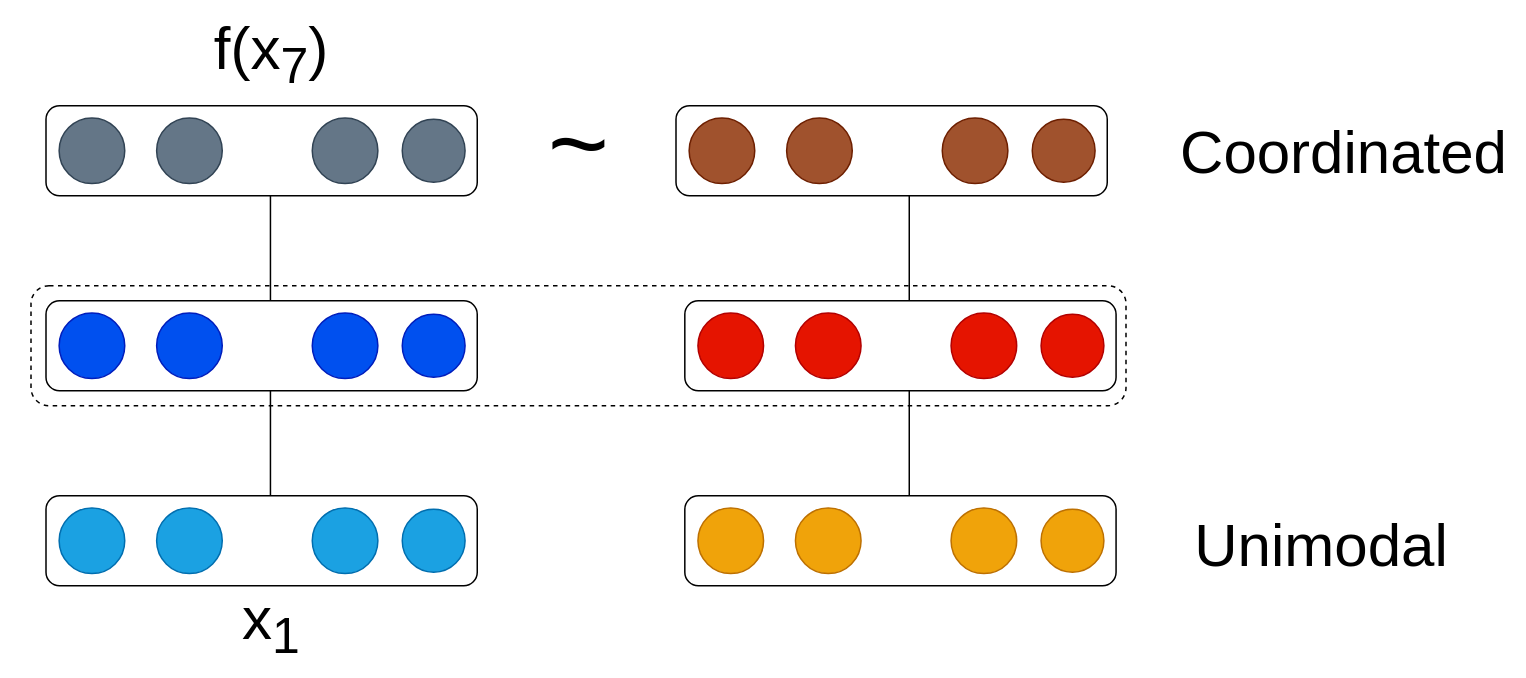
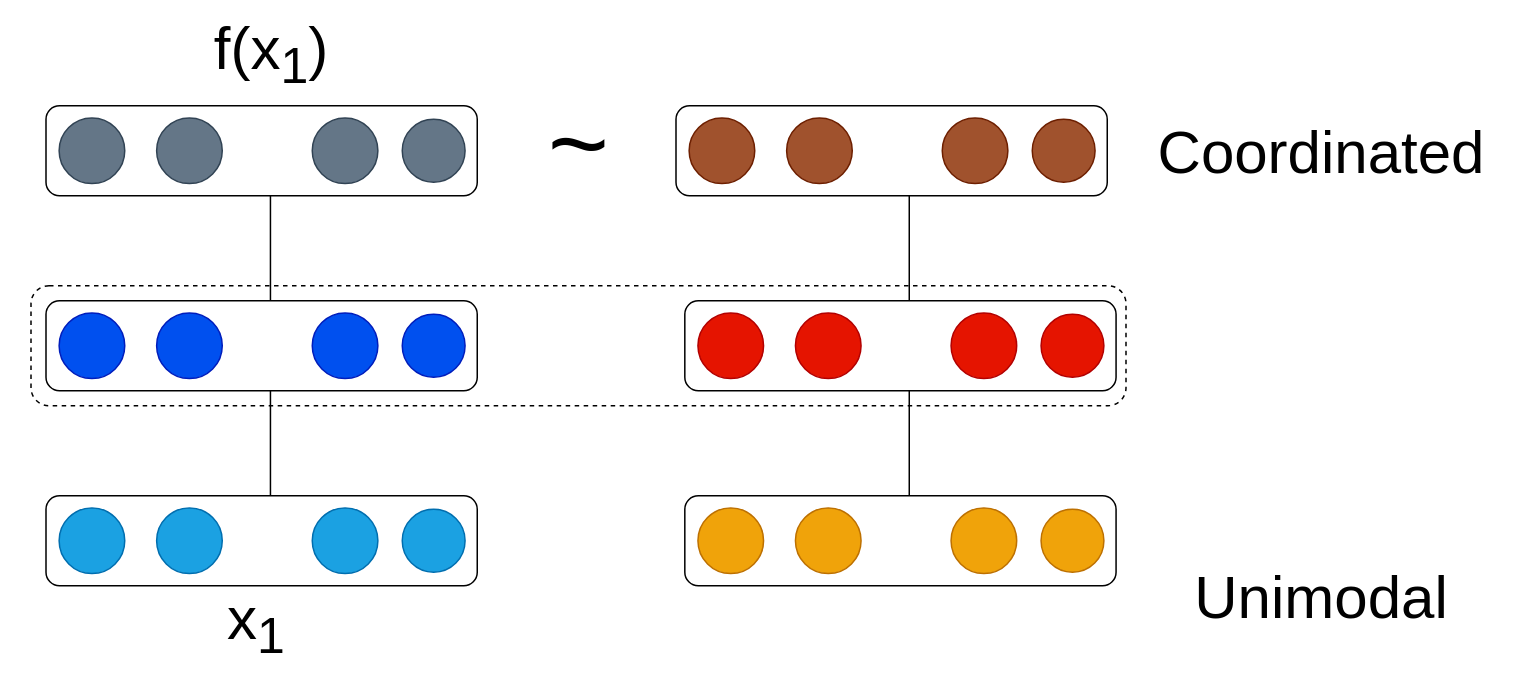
  <mxCell id="0" />
  <mxCell id="1" parent="0" />
  <mxCell id="2" value="" style="rounded=1;whiteSpace=wrap;html=1;fillColor=none;" vertex="1" parent="1"><mxGeometry x="30" y="70" width="287.5" height="60" as="geometry" /></mxCell>
  <mxCell id="3" value="" style="ellipse;whiteSpace=wrap;html=1;aspect=fixed;fillColor=#647687;strokeColor=#314354;fontColor=#ffffff;" vertex="1" parent="1"><mxGeometry x="38.75" y="78.13" width="43.75" height="43.75" as="geometry" /></mxCell>
  <mxCell id="4" value="" style="shape=image;html=1;verticalAlign=top;verticalLabelPosition=bottom;labelBackgroundColor=#ffffff;imageAspect=0;aspect=fixed;image=https://cdn2.iconfinder.com/data/icons/pinpoint-interface/48/dots-128.png;fillColor=#FF0000;" vertex="1" parent="1"><mxGeometry x="162.5" y="82.88" width="34.25" height="34.25" as="geometry" /></mxCell>
  <mxCell id="5" value="" style="ellipse;whiteSpace=wrap;html=1;aspect=fixed;fillColor=#647687;strokeColor=#314354;fontColor=#ffffff;" vertex="1" parent="1"><mxGeometry x="103.75" y="78.13" width="43.75" height="43.75" as="geometry" /></mxCell>
  <mxCell id="6" value="" style="ellipse;whiteSpace=wrap;html=1;aspect=fixed;fillColor=#647687;strokeColor=#314354;fontColor=#ffffff;" vertex="1" parent="1"><mxGeometry x="207.5" y="78.13" width="43.75" height="43.75" as="geometry" /></mxCell>
  <mxCell id="7" value="" style="ellipse;whiteSpace=wrap;html=1;aspect=fixed;fillColor=#647687;strokeColor=#314354;fontColor=#ffffff;" vertex="1" parent="1"><mxGeometry x="267.5" y="79.06" width="41.88" height="41.88" as="geometry" /></mxCell>
  <mxCell id="8" value="" style="rounded=1;whiteSpace=wrap;html=1;fillColor=none;dashed=1;" vertex="1" parent="1"><mxGeometry x="20" y="190" width="730" height="80" as="geometry" /></mxCell>
  <mxCell id="9" value="" style="rounded=1;whiteSpace=wrap;html=1;fillColor=none;" vertex="1" parent="1"><mxGeometry x="30" y="200" width="287.5" height="60" as="geometry" /></mxCell>
  <mxCell id="10" value="" style="ellipse;whiteSpace=wrap;html=1;aspect=fixed;fillColor=#0050ef;strokeColor=#001DBC;fontColor=#ffffff;" vertex="1" parent="1"><mxGeometry x="38.75" y="208.13" width="43.75" height="43.75" as="geometry" /></mxCell>
  <mxCell id="11" value="" style="shape=image;html=1;verticalAlign=top;verticalLabelPosition=bottom;labelBackgroundColor=#ffffff;imageAspect=0;aspect=fixed;image=https://cdn2.iconfinder.com/data/icons/pinpoint-interface/48/dots-128.png;fillColor=#FF0000;" vertex="1" parent="1"><mxGeometry x="162.5" y="212.88" width="34.25" height="34.25" as="geometry" /></mxCell>
  <mxCell id="12" value="" style="ellipse;whiteSpace=wrap;html=1;aspect=fixed;fillColor=#0050ef;strokeColor=#001DBC;fontColor=#ffffff;" vertex="1" parent="1"><mxGeometry x="103.75" y="208.13" width="43.75" height="43.75" as="geometry" /></mxCell>
  <mxCell id="13" value="" style="ellipse;whiteSpace=wrap;html=1;aspect=fixed;fillColor=#0050ef;strokeColor=#001DBC;fontColor=#ffffff;" vertex="1" parent="1"><mxGeometry x="207.5" y="208.13" width="43.75" height="43.75" as="geometry" /></mxCell>
  <mxCell id="14" value="" style="ellipse;whiteSpace=wrap;html=1;aspect=fixed;fillColor=#0050ef;strokeColor=#001DBC;fontColor=#ffffff;" vertex="1" parent="1"><mxGeometry x="267.5" y="209.06" width="41.88" height="41.88" as="geometry" /></mxCell>
  <mxCell id="15" value="" style="rounded=1;whiteSpace=wrap;html=1;fillColor=none;" vertex="1" parent="1"><mxGeometry x="455.88" y="200" width="287.5" height="60" as="geometry" /></mxCell>
  <mxCell id="16" value="" style="ellipse;whiteSpace=wrap;html=1;aspect=fixed;fillColor=#e51400;strokeColor=#B20000;fontColor=#ffffff;" vertex="1" parent="1"><mxGeometry x="464.63" y="208.13" width="43.75" height="43.75" as="geometry" /></mxCell>
  <mxCell id="17" value="" style="shape=image;html=1;verticalAlign=top;verticalLabelPosition=bottom;labelBackgroundColor=#ffffff;imageAspect=0;aspect=fixed;image=https://cdn2.iconfinder.com/data/icons/pinpoint-interface/48/dots-128.png;fillColor=#FF0000;" vertex="1" parent="1"><mxGeometry x="588.38" y="212.88" width="34.25" height="34.25" as="geometry" /></mxCell>
  <mxCell id="18" value="" style="ellipse;whiteSpace=wrap;html=1;aspect=fixed;fillColor=#e51400;strokeColor=#B20000;fontColor=#ffffff;" vertex="1" parent="1"><mxGeometry x="529.63" y="208.13" width="43.75" height="43.75" as="geometry" /></mxCell>
  <mxCell id="19" value="" style="ellipse;whiteSpace=wrap;html=1;aspect=fixed;fillColor=#e51400;strokeColor=#B20000;fontColor=#ffffff;" vertex="1" parent="1"><mxGeometry x="633.38" y="208.13" width="43.75" height="43.75" as="geometry" /></mxCell>
  <mxCell id="20" value="" style="ellipse;whiteSpace=wrap;html=1;aspect=fixed;fillColor=#e51400;strokeColor=#B20000;fontColor=#ffffff;" vertex="1" parent="1"><mxGeometry x="693.38" y="209.06" width="41.88" height="41.88" as="geometry" /></mxCell>
  <mxCell id="21" value="" style="rounded=1;whiteSpace=wrap;html=1;fillColor=none;" vertex="1" parent="1"><mxGeometry x="30" y="330" width="287.5" height="60" as="geometry" /></mxCell>
  <mxCell id="22" value="" style="ellipse;whiteSpace=wrap;html=1;aspect=fixed;fillColor=#1ba1e2;strokeColor=#006EAF;fontColor=#ffffff;" vertex="1" parent="1"><mxGeometry x="38.75" y="338.13" width="43.75" height="43.75" as="geometry" /></mxCell>
  <mxCell id="23" value="" style="shape=image;html=1;verticalAlign=top;verticalLabelPosition=bottom;labelBackgroundColor=#ffffff;imageAspect=0;aspect=fixed;image=https://cdn2.iconfinder.com/data/icons/pinpoint-interface/48/dots-128.png;fillColor=#FF0000;" vertex="1" parent="1"><mxGeometry x="162.5" y="342.88" width="34.25" height="34.25" as="geometry" /></mxCell>
  <mxCell id="24" value="" style="ellipse;whiteSpace=wrap;html=1;aspect=fixed;fillColor=#1ba1e2;strokeColor=#006EAF;fontColor=#ffffff;" vertex="1" parent="1"><mxGeometry x="103.75" y="338.13" width="43.75" height="43.75" as="geometry" /></mxCell>
  <mxCell id="25" value="" style="ellipse;whiteSpace=wrap;html=1;aspect=fixed;fillColor=#1ba1e2;strokeColor=#006EAF;fontColor=#ffffff;" vertex="1" parent="1"><mxGeometry x="207.5" y="338.13" width="43.75" height="43.75" as="geometry" /></mxCell>
  <mxCell id="26" value="" style="ellipse;whiteSpace=wrap;html=1;aspect=fixed;fillColor=#1ba1e2;strokeColor=#006EAF;fontColor=#ffffff;" vertex="1" parent="1"><mxGeometry x="267.5" y="339.06" width="41.88" height="41.88" as="geometry" /></mxCell>
  <mxCell id="27" value="" style="rounded=1;whiteSpace=wrap;html=1;fillColor=none;" vertex="1" parent="1"><mxGeometry x="455.88" y="330" width="287.5" height="60" as="geometry" /></mxCell>
  <mxCell id="28" value="" style="ellipse;whiteSpace=wrap;html=1;aspect=fixed;fillColor=#f0a30a;strokeColor=#BD7000;fontColor=#ffffff;" vertex="1" parent="1"><mxGeometry x="464.63" y="338.13" width="43.75" height="43.75" as="geometry" /></mxCell>
  <mxCell id="29" value="" style="shape=image;html=1;verticalAlign=top;verticalLabelPosition=bottom;labelBackgroundColor=#ffffff;imageAspect=0;aspect=fixed;image=https://cdn2.iconfinder.com/data/icons/pinpoint-interface/48/dots-128.png;fillColor=#FF0000;" vertex="1" parent="1"><mxGeometry x="588.38" y="342.88" width="34.25" height="34.25" as="geometry" /></mxCell>
  <mxCell id="30" value="" style="ellipse;whiteSpace=wrap;html=1;aspect=fixed;fillColor=#f0a30a;strokeColor=#BD7000;fontColor=#ffffff;" vertex="1" parent="1"><mxGeometry x="529.63" y="338.13" width="43.75" height="43.75" as="geometry" /></mxCell>
  <mxCell id="31" value="" style="ellipse;whiteSpace=wrap;html=1;aspect=fixed;fillColor=#f0a30a;strokeColor=#BD7000;fontColor=#ffffff;" vertex="1" parent="1"><mxGeometry x="633.38" y="338.13" width="43.75" height="43.75" as="geometry" /></mxCell>
  <mxCell id="32" value="" style="ellipse;whiteSpace=wrap;html=1;aspect=fixed;fillColor=#f0a30a;strokeColor=#BD7000;fontColor=#ffffff;" vertex="1" parent="1"><mxGeometry x="693.38" y="339.06" width="41.88" height="41.88" as="geometry" /></mxCell>
  <mxCell id="33" value="" style="line;strokeWidth=4;direction=south;html=1;perimeter=backbonePerimeter;points=[];outlineConnect=0;fillColor=none;strokeColor=none;" vertex="1" parent="1"><mxGeometry x="174.63" y="130" width="10" height="70" as="geometry" /></mxCell>
  <mxCell id="34" value="" style="line;strokeWidth=1;direction=south;html=1;fillColor=none;" vertex="1" parent="1"><mxGeometry x="174.63" y="130" width="10" height="70" as="geometry" /></mxCell>
  <mxCell id="35" value="" style="line;strokeWidth=1;direction=south;html=1;fillColor=none;" vertex="1" parent="1"><mxGeometry x="174.63" y="260.01" width="10" height="69.99" as="geometry" /></mxCell>
  <mxCell id="36" value="" style="line;strokeWidth=1;direction=south;html=1;fillColor=none;" vertex="1" parent="1"><mxGeometry x="600.51" y="260.01" width="10" height="69.99" as="geometry" /></mxCell>
- <mxCell id="37" value="&lt;font style=&quot;font-size: 40px&quot;&gt;f(x&lt;sub&gt;7&lt;/sub&gt;)&lt;/font&gt;" style="text;html=1;resizable=0;autosize=1;align=center;verticalAlign=middle;points=[];fillColor=none;strokeColor=none;rounded=0;" vertex="1" parent="1"><mxGeometry x="134.63" y="20" width="90" height="30" as="geometry" /></mxCell>
- <mxCell id="38" value="&lt;font style=&quot;font-size: 40px&quot;&gt;x&lt;sub&gt;1&lt;/sub&gt;&lt;/font&gt;" style="text;html=1;resizable=0;autosize=1;align=center;verticalAlign=middle;points=[];fillColor=none;strokeColor=none;rounded=0;" vertex="1" parent="1"><mxGeometry x="154.63" y="400" width="50" height="30" as="geometry" /></mxCell>
- <mxCell id="39" value="&lt;font style=&quot;font-size: 40px&quot;&gt;Coordinated&lt;/font&gt;" style="text;html=1;resizable=0;autosize=1;align=center;verticalAlign=middle;points=[];fillColor=none;strokeColor=none;rounded=0;" vertex="1" parent="1"><mxGeometry x="780" y="85" width="230" height="30" as="geometry" /></mxCell>
- <mxCell id="40" value="&lt;font style=&quot;font-size: 40px&quot;&gt;Unimodal&lt;/font&gt;" style="text;html=1;resizable=0;autosize=1;align=center;verticalAlign=middle;points=[];fillColor=none;strokeColor=none;rounded=0;" vertex="1" parent="1"><mxGeometry x="790" y="347.13" width="180" height="30" as="geometry" /></mxCell>
+ <mxCell id="37" value="&lt;font style=&quot;font-size: 40px&quot;&gt;f(x&lt;sub&gt;1&lt;/sub&gt;)&lt;/font&gt;" style="text;html=1;resizable=0;autosize=1;align=center;verticalAlign=middle;points=[];fillColor=none;strokeColor=none;rounded=0;" vertex="1" parent="1"><mxGeometry x="134.63" y="20" width="90" height="30" as="geometry" /></mxCell>
+ <mxCell id="38" value="&lt;font style=&quot;font-size: 40px&quot;&gt;x&lt;sub&gt;1&lt;/sub&gt;&lt;/font&gt;" style="text;html=1;resizable=0;autosize=1;align=center;verticalAlign=middle;points=[];fillColor=none;strokeColor=none;rounded=0;" vertex="1" parent="1"><mxGeometry x="144.63" y="400" width="50" height="30" as="geometry" /></mxCell>
+ <mxCell id="39" value="&lt;font style=&quot;font-size: 40px&quot;&gt;Coordinated&lt;/font&gt;" style="text;html=1;resizable=0;autosize=1;align=center;verticalAlign=middle;points=[];fillColor=none;strokeColor=none;rounded=0;" vertex="1" parent="1"><mxGeometry x="765" y="85" width="230" height="30" as="geometry" /></mxCell>
+ <mxCell id="40" value="&lt;font style=&quot;font-size: 40px&quot;&gt;Unimodal&lt;/font&gt;" style="text;html=1;resizable=0;autosize=1;align=center;verticalAlign=middle;points=[];fillColor=none;strokeColor=none;rounded=0;" vertex="1" parent="1"><mxGeometry x="790" y="382.13" width="180" height="30" as="geometry" /></mxCell>
  <mxCell id="41" value="" style="rounded=1;whiteSpace=wrap;html=1;fillColor=none;" vertex="1" parent="1"><mxGeometry x="450" y="70" width="287.5" height="60" as="geometry" /></mxCell>
  <mxCell id="42" value="" style="ellipse;whiteSpace=wrap;html=1;aspect=fixed;fillColor=#a0522d;strokeColor=#6D1F00;fontColor=#ffffff;" vertex="1" parent="1"><mxGeometry x="458.75" y="78.13" width="43.75" height="43.75" as="geometry" /></mxCell>
  <mxCell id="43" value="" style="shape=image;html=1;verticalAlign=top;verticalLabelPosition=bottom;labelBackgroundColor=#ffffff;imageAspect=0;aspect=fixed;image=https://cdn2.iconfinder.com/data/icons/pinpoint-interface/48/dots-128.png;fillColor=#FF0000;" vertex="1" parent="1"><mxGeometry x="582.5" y="82.88" width="34.25" height="34.25" as="geometry" /></mxCell>
  <mxCell id="44" value="" style="ellipse;whiteSpace=wrap;html=1;aspect=fixed;fillColor=#a0522d;strokeColor=#6D1F00;fontColor=#ffffff;" vertex="1" parent="1"><mxGeometry x="523.75" y="78.13" width="43.75" height="43.75" as="geometry" /></mxCell>
  <mxCell id="45" value="" style="ellipse;whiteSpace=wrap;html=1;aspect=fixed;fillColor=#a0522d;strokeColor=#6D1F00;fontColor=#ffffff;" vertex="1" parent="1"><mxGeometry x="627.5" y="78.13" width="43.75" height="43.75" as="geometry" /></mxCell>
  <mxCell id="46" value="" style="ellipse;whiteSpace=wrap;html=1;aspect=fixed;fillColor=#a0522d;strokeColor=#6D1F00;fontColor=#ffffff;" vertex="1" parent="1"><mxGeometry x="687.5" y="79.06" width="41.88" height="41.88" as="geometry" /></mxCell>
  <mxCell id="47" value="" style="line;strokeWidth=1;direction=south;html=1;fillColor=none;" vertex="1" parent="1"><mxGeometry x="600.51" y="130" width="10" height="70" as="geometry" /></mxCell>
  <mxCell id="48" value="&lt;font style=&quot;font-size: 70px&quot;&gt;~&lt;/font&gt;" style="text;html=1;resizable=0;autosize=1;align=center;verticalAlign=middle;points=[];fillColor=none;strokeColor=none;rounded=0;" vertex="1" parent="1"><mxGeometry x="355" y="70" width="60" height="50" as="geometry" /></mxCell>
